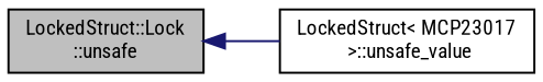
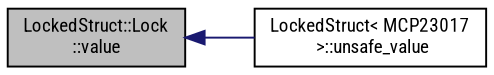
  digraph {
    rankdir=LR
    fontname="Roboto Condensed"
    node [color=black fontname="Roboto Condensed" fontsize=10 shape=record style=filled]
-   n1 [fillcolor=grey75 fontcolor=black height=0.2 label="LockedStruct::Lock\l::unsafe" width=0.4]
+   n1 [fillcolor=grey75 fontcolor=black height=0.2 label="LockedStruct::Lock\l::value" width=0.4]
    n2 [fillcolor=white height=0.2 label="LockedStruct\< MCP23017\l \>::unsafe_value" width=0.4]
    n1 -> n2 [color=midnightblue dir=back fontname="Roboto Condensed" fontsize=10 labelfontname=Helvetica labelfontsize=10 style=solid]
  }
